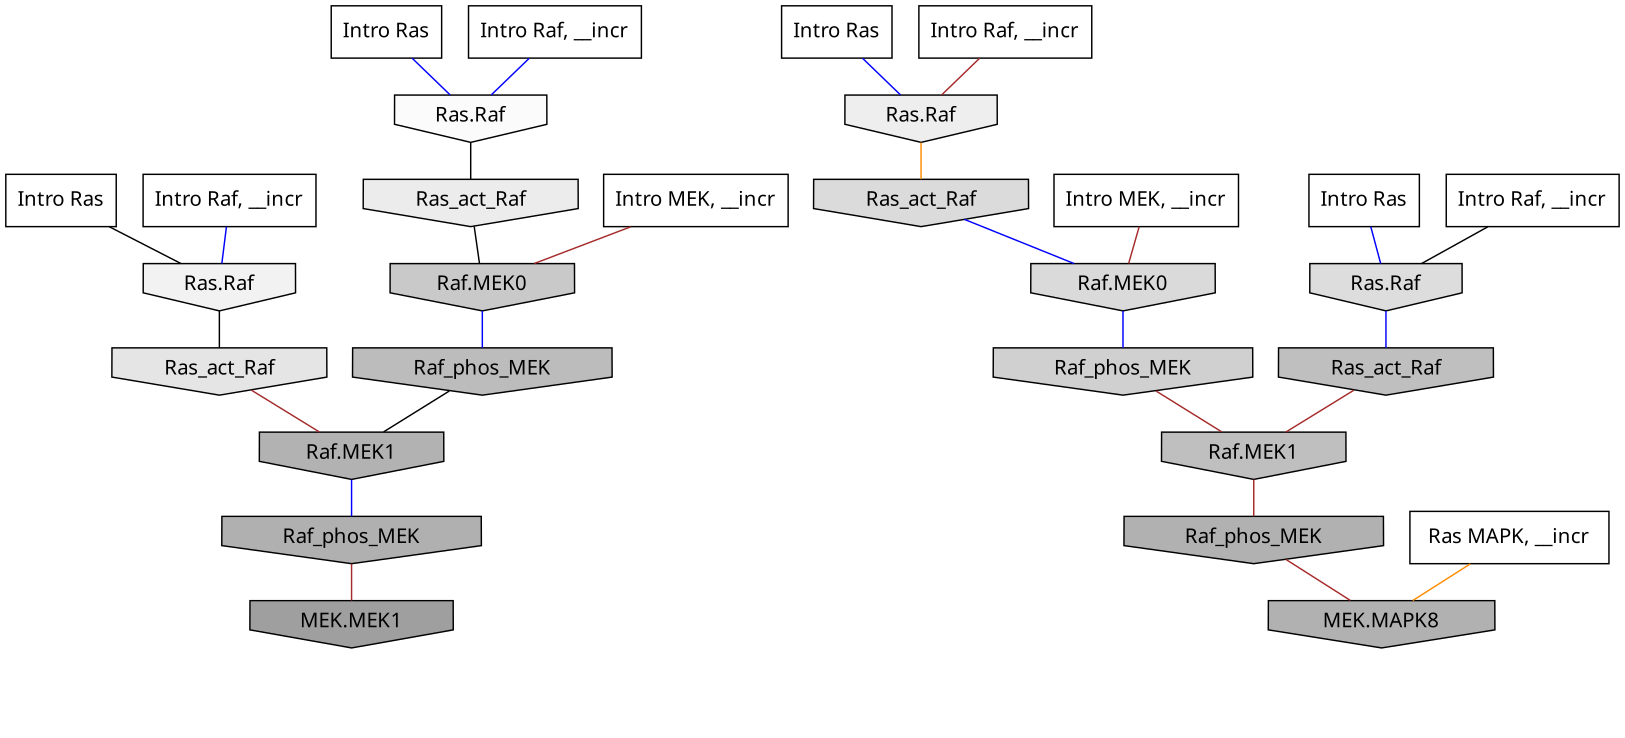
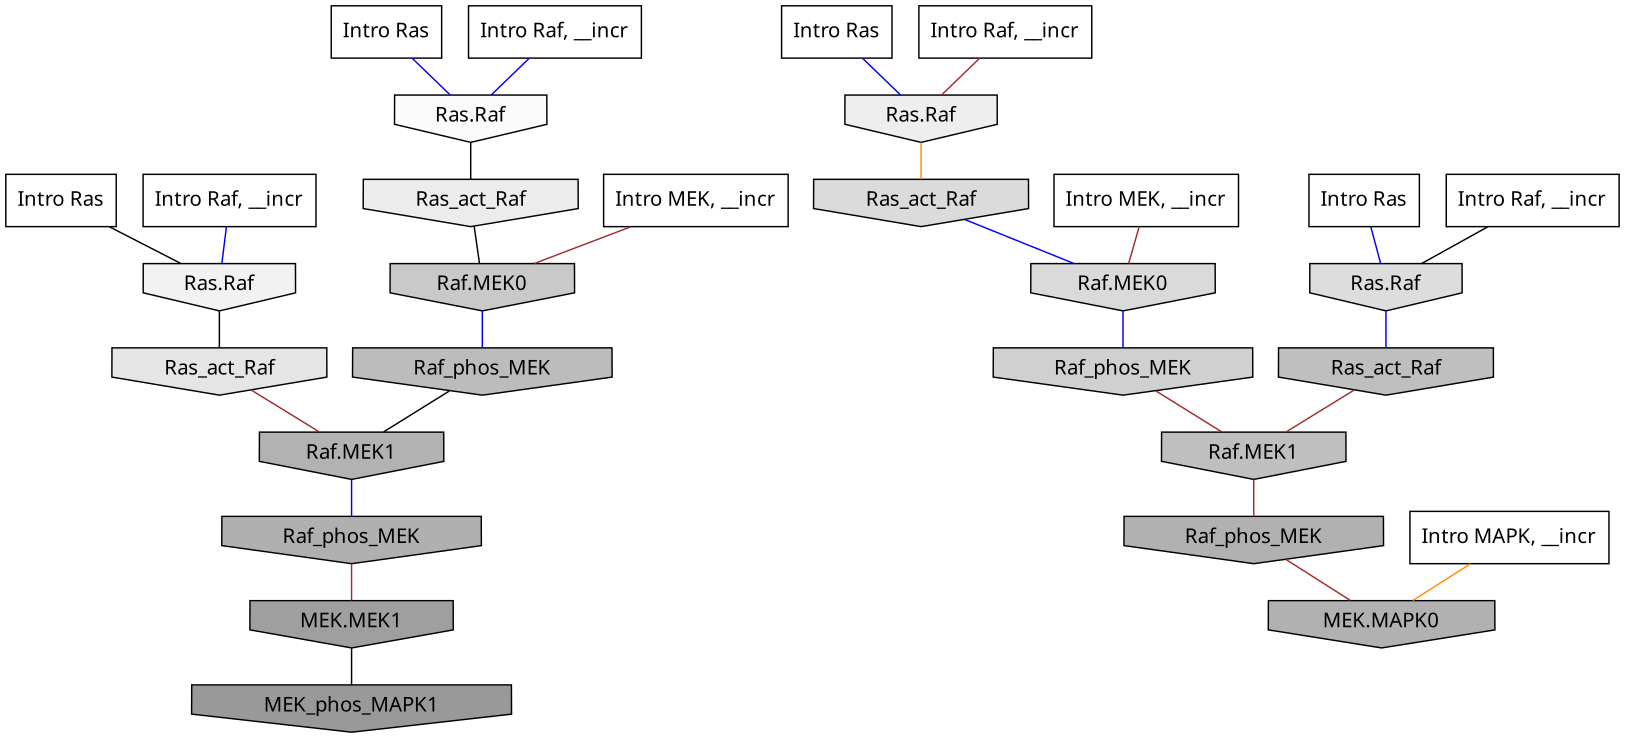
  digraph {
    rankdir=TB
    ranksep=0.30
    node [fillcolor="0.000 0.000 1.000" fontname="CMU Serif" shape=invhouse style=filled]
    edge [color=blue dir=none fontname="CMU Serif"]
    n1 [label="Intro Ras" shape=rectangle]
    n2 [fillcolor="0.000 0.000 0.947" label="Ras.Raf"]
    n3 [fillcolor="0.000 0.000 0.895" label=Ras_act_Raf]
    n4 [label="Intro Ras" shape=rectangle]
    n5 [fillcolor="0.000 0.000 0.984" label="Ras.Raf"]
    n6 [fillcolor="0.000 0.000 0.924" label=Ras_act_Raf]
    n7 [label="Intro Ras" shape=rectangle]
    n8 [fillcolor="0.000 0.000 0.933" label="Ras.Raf"]
    n9 [fillcolor="0.000 0.000 0.859" label=Ras_act_Raf]
    n10 [label="Intro Ras" shape=rectangle]
    n11 [fillcolor="0.000 0.000 0.866" label="Ras.Raf"]
    n12 [fillcolor="0.000 0.000 0.749" label=Ras_act_Raf]
    n13 [label="Intro Raf, __incr" shape=rectangle]
    n14 [label="Intro Raf, __incr" shape=rectangle]
    n15 [label="Intro Raf, __incr" shape=rectangle]
    n16 [label="Intro Raf, __incr" shape=rectangle]
    n17 [label="Intro MEK, __incr" shape=rectangle]
    n18 [fillcolor="0.000 0.000 0.789" label="Raf.MEK0"]
    n19 [fillcolor="0.000 0.000 0.738" label=Raf_phos_MEK]
    n20 [label="Intro MEK, __incr" shape=rectangle]
    n21 [fillcolor="0.000 0.000 0.852" label="Raf.MEK0"]
    n22 [fillcolor="0.000 0.000 0.813" label=Raf_phos_MEK]
-   n23 [label="Ras MAPK, __incr" shape=rectangle]
-   n24 [fillcolor="0.000 0.000 0.694" label="MEK.MAPK8"]
+   n23 [label="Intro MAPK, __incr" shape=rectangle]
+   n24 [fillcolor="0.000 0.000 0.694" label="MEK.MAPK0"]
    n25 [fillcolor="0.000 0.000 0.698" label="Raf.MEK1"]
    n26 [fillcolor="0.000 0.000 0.690" label=Raf_phos_MEK]
    n27 [fillcolor="0.000 0.000 0.748" label="Raf.MEK1"]
    n28 [fillcolor="0.000 0.000 0.694" label=Raf_phos_MEK]
    n29 [fillcolor="0.000 0.000 0.623" label="MEK.MEK1"]
+   n30 [fillcolor="0.000 0.000 0.600" label=MEK_phos_MAPK1]
    n1 -> n2 [color=black]
    n2 -> n3 [color=black]
    n3 -> n25 [color=brown]
    n4 -> n5
    n5 -> n6 [color=black]
    n6 -> n18 [color=black]
    n7 -> n8
    n8 -> n9 [color=darkorange]
    n9 -> n21
    n10 -> n11
    n11 -> n12
    n12 -> n27 [color=brown]
    n13 -> n8 [color=brown]
    n14 -> n2
    n15 -> n11 [color=black]
    n16 -> n5
    n17 -> n18 [color=brown]
    n18 -> n19
    n19 -> n25 [color=black]
    n20 -> n21 [color=brown]
    n21 -> n22
    n22 -> n27 [color=brown]
    n23 -> n24 [color=darkorange]
    n25 -> n26
    n26 -> n29 [color=brown]
    n27 -> n28 [color=brown]
    n28 -> n24 [color=brown]
+   n29 -> n30 [color=black]
  }
